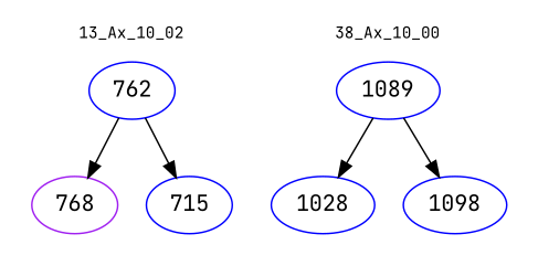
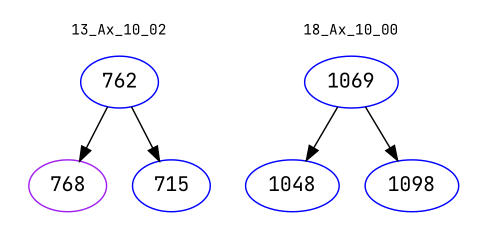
  digraph {
    fontname="JetBrains Mono"
    node [color=blue fontname="JetBrains Mono"]
    edge [color=black fontname="JetBrains Mono"]
    n1 [label=762]
    n2 [color=purple label=768]
    n3 [label=715]
-   n4 [label=1089]
-   n5 [label=1028]
+   n4 [label=1069]
+   n5 [label=1048]
    n6 [label=1098]
    subgraph cluster_1 {
      color=white
      fontsize=10
      label="13_Ax_10_02"
      n1
      n2
      n3
    }
    subgraph cluster_2 {
      color=white
      fontsize=10
-     label="38_Ax_10_00"
+     label="18_Ax_10_00"
      n4
      n5
      n6
    }
    n1 -> n2
    n1 -> n3
    n4 -> n5
    n4 -> n6
  }
